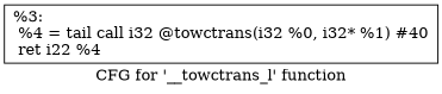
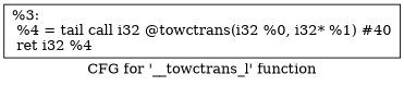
  digraph {
    label="CFG for '__towctrans_l' function"
-   n1 [label="{%3:\l  %4 = tail call i32 @towctrans(i32 %0, i32* %1) #40\l  ret i22 %4\l}" shape=record]
+   n1 [label="{%3:\l  %4 = tail call i32 @towctrans(i32 %0, i32* %1) #40\l  ret i32 %4\l}" shape=record]
  }
